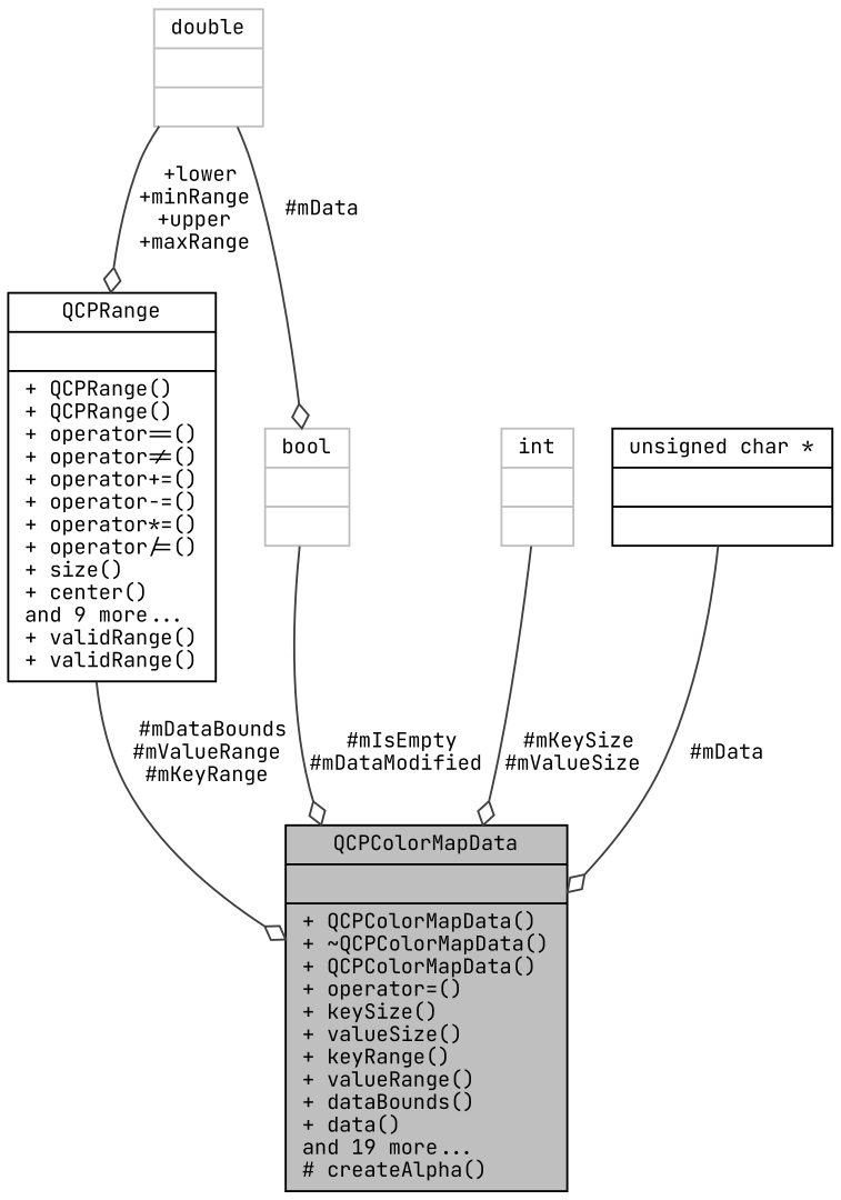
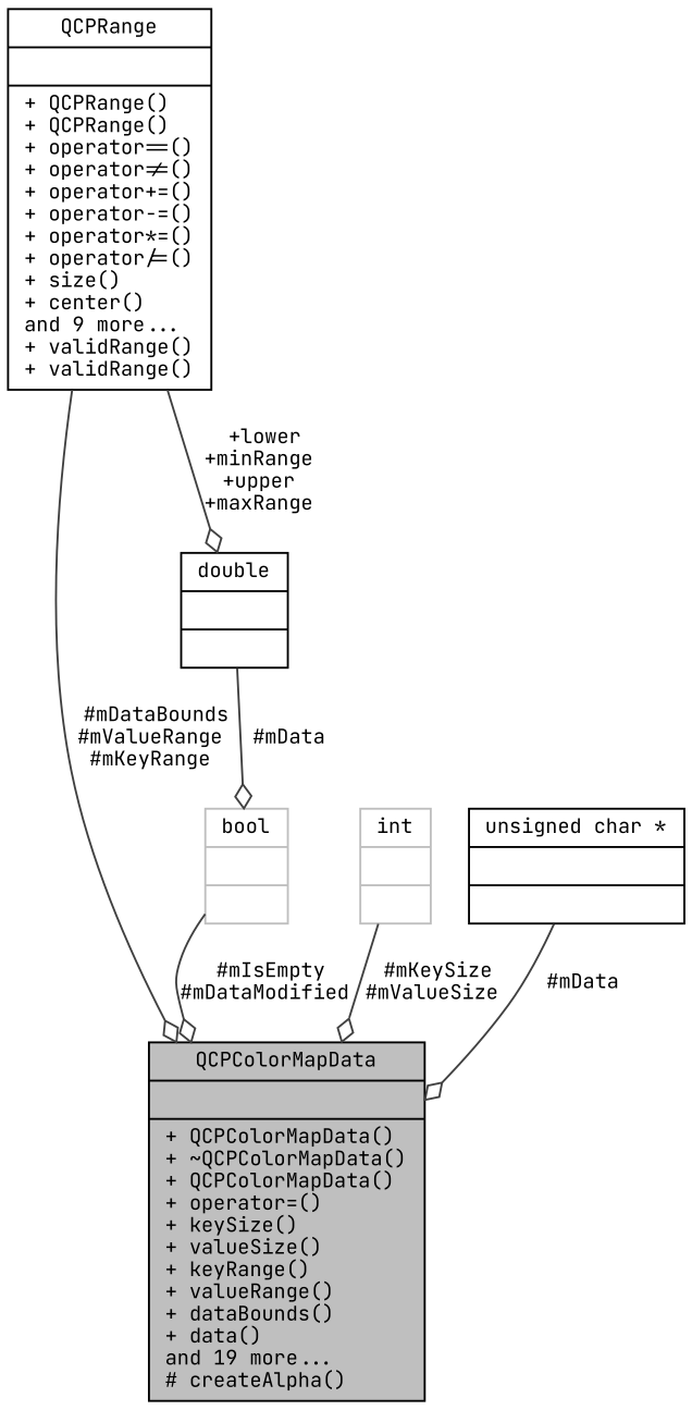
  digraph {
    fontname="JetBrains Mono"
    node [color=black fillcolor=white fontname="JetBrains Mono" fontsize=10 shape=record style=filled]
    edge [arrowhead=odiamond color=grey25 fontname="JetBrains Mono" fontsize=10 labelfontname=Helvetica labelfontsize=10 style=solid]
    n1 [fillcolor=grey75 fontcolor=black height=0.2 label="{QCPColorMapData\n||+ QCPColorMapData()\l+ ~QCPColorMapData()\l+ QCPColorMapData()\l+ operator=()\l+ keySize()\l+ valueSize()\l+ keyRange()\l+ valueRange()\l+ dataBounds()\l+ data()\land 19 more...\l# createAlpha()\l}" width=0.4]
    n2 [height=0.2 label="{QCPRange\n||+ QCPRange()\l+ QCPRange()\l+ operator==()\l+ operator!=()\l+ operator+=()\l+ operator-=()\l+ operator*=()\l+ operator/=()\l+ size()\l+ center()\land 9 more...\l+ validRange()\l+ validRange()\l}" width=0.4]
-   n3 [color=grey75 height=0.2 label="{double\n||}" width=0.4]
+   n3 [height=0.2 label="{double\n||}" width=0.4]
    n4 [color=grey75 height=0.2 label="{bool\n||}" width=0.4]
    n5 [color=grey75 height=0.2 label="{int\n||}" width=0.4]
    n6 [height=0.2 label="{unsigned char *\n||}" width=0.4]
    n2 -> n1 [label=" #mDataBounds\n#mValueRange\n#mKeyRange"]
-   n3 -> n2 [label=" +lower\n+minRange\n+upper\n+maxRange"]
+   n2 -> n3 [label=" +lower\n+minRange\n+upper\n+maxRange"]
    n3 -> n4 [label=" #mData"]
    n4 -> n1 [label=" #mIsEmpty\n#mDataModified"]
    n5 -> n1 [label=" #mKeySize\n#mValueSize"]
    n6 -> n1 [label=" #mData"]
  }
